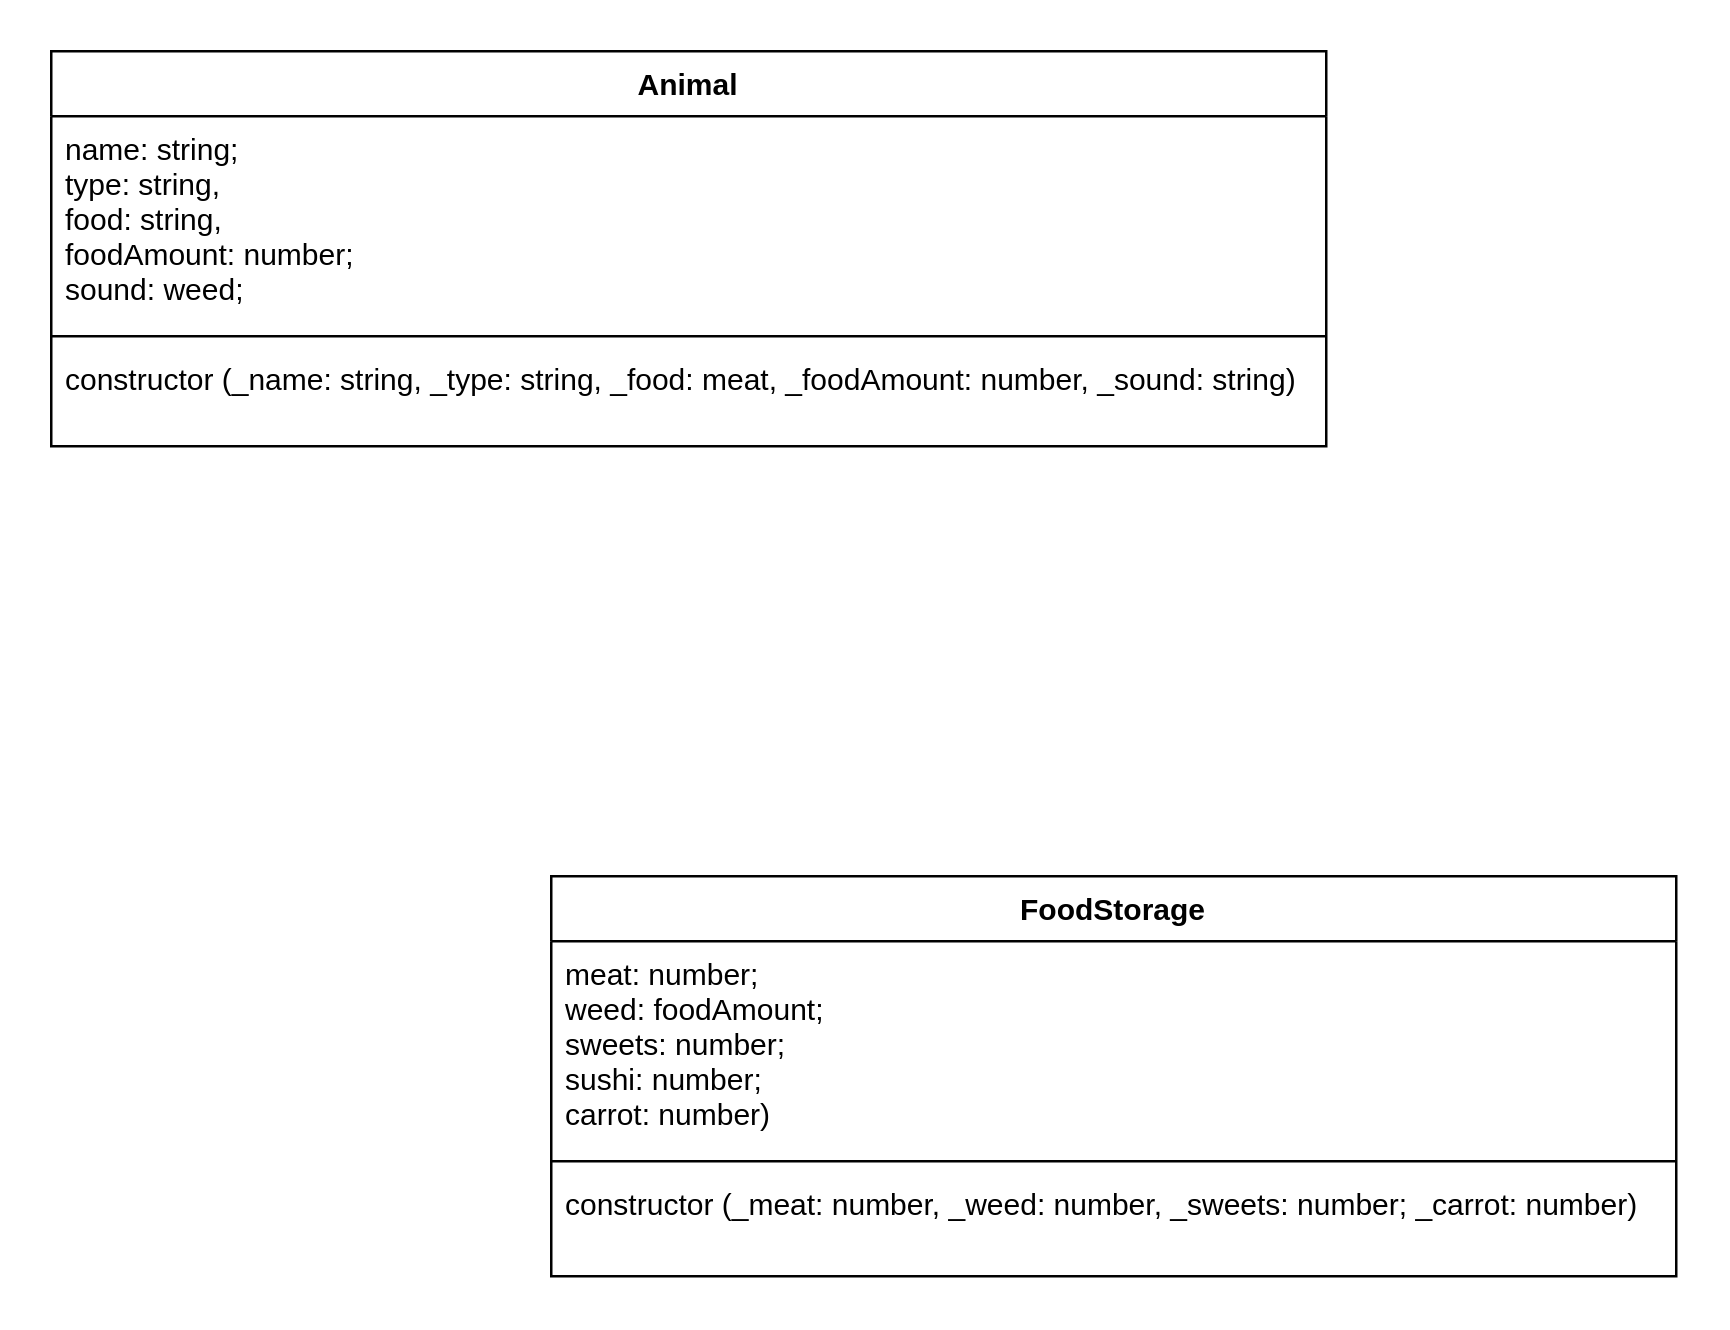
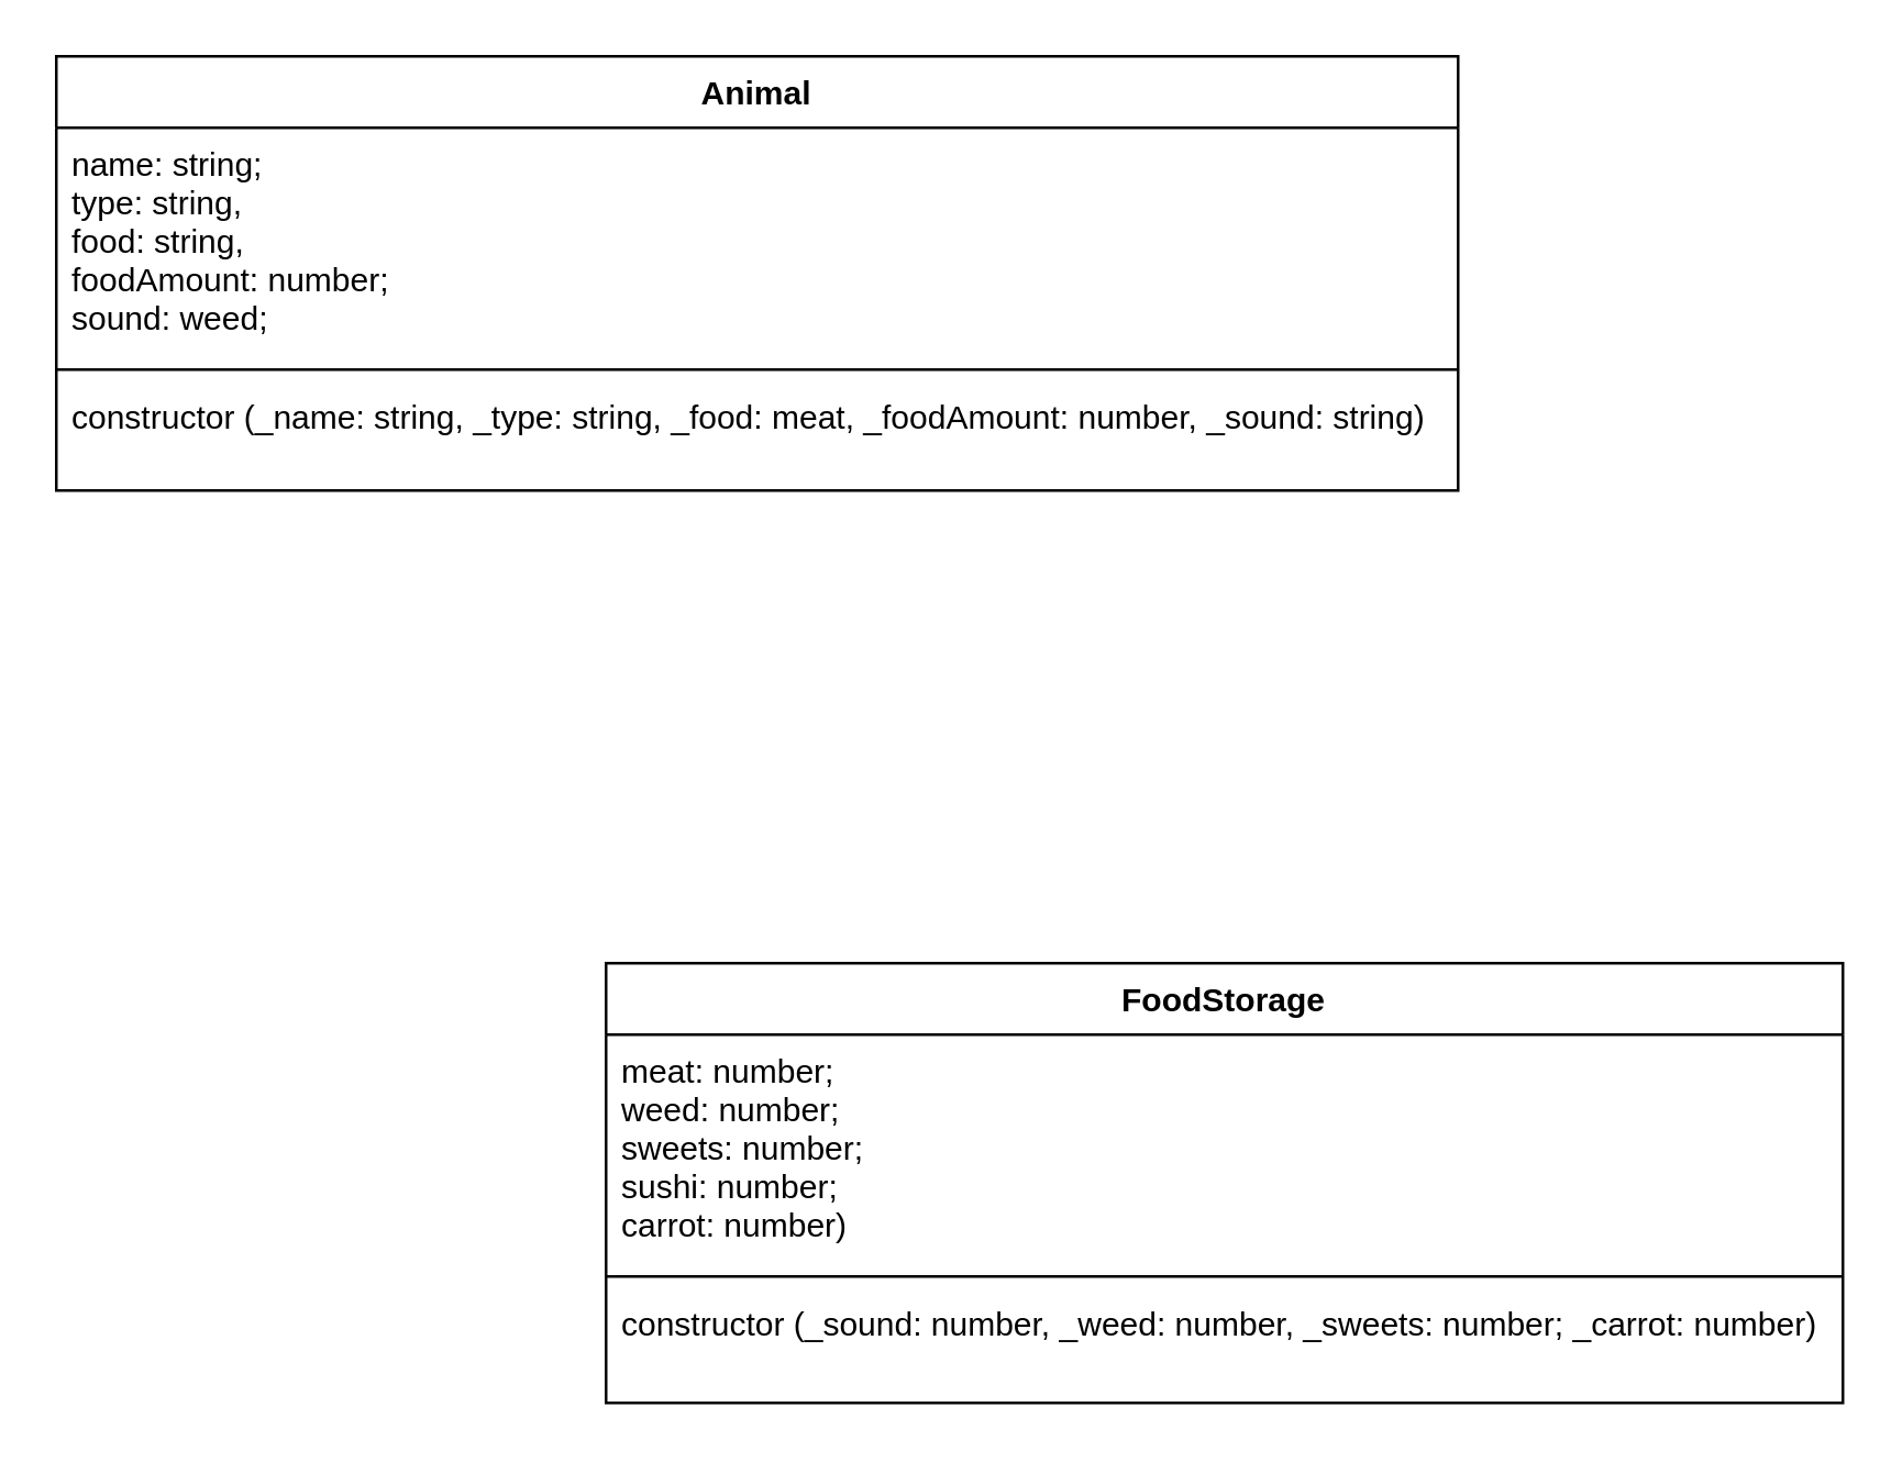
  <mxCell id="0" />
  <mxCell id="1" parent="0" />
  <mxCell id="2" value="Animal" style="swimlane;fontStyle=1;align=center;verticalAlign=top;childLayout=stackLayout;horizontal=1;startSize=26;horizontalStack=0;resizeParent=1;resizeParentMax=0;resizeLast=0;collapsible=1;marginBottom=0;" parent="1" vertex="1"><mxGeometry x="20" y="20" width="510" height="158" as="geometry" /></mxCell>
  <mxCell id="3" value="name: string;&#10;type: string,&#10;food: string,&#10;foodAmount: number;&#10;sound: weed;" style="text;strokeColor=none;fillColor=none;align=left;verticalAlign=top;spacingLeft=4;spacingRight=4;overflow=hidden;rotatable=0;points=[[0,0.5],[1,0.5]];portConstraint=eastwest;" parent="2" vertex="1"><mxGeometry y="26" width="510" height="84" as="geometry" /></mxCell>
  <mxCell id="4" value="" style="line;strokeWidth=1;fillColor=none;align=left;verticalAlign=middle;spacingTop=-1;spacingLeft=3;spacingRight=3;rotatable=0;labelPosition=right;points=[];portConstraint=eastwest;" parent="2" vertex="1"><mxGeometry y="110" width="510" height="8" as="geometry" /></mxCell>
  <mxCell id="5" value="constructor (_name: string, _type: string, _food: meat, _foodAmount: number, _sound: string)" style="text;strokeColor=none;fillColor=none;align=left;verticalAlign=top;spacingLeft=4;spacingRight=4;overflow=hidden;rotatable=0;points=[[0,0.5],[1,0.5]];portConstraint=eastwest;" parent="2" vertex="1"><mxGeometry y="118" width="510" height="40" as="geometry" /></mxCell>
  <mxCell id="6" value="FoodStorage" style="swimlane;fontStyle=1;align=center;verticalAlign=top;childLayout=stackLayout;horizontal=1;startSize=26;horizontalStack=0;resizeParent=1;resizeParentMax=0;resizeLast=0;collapsible=1;marginBottom=0;" vertex="1" parent="1"><mxGeometry x="220" y="350" width="450" height="160" as="geometry" /></mxCell>
- <mxCell id="7" value="meat: number;&#10;weed: foodAmount;&#10;sweets: number; &#10;sushi: number;&#10;carrot: number)" style="text;strokeColor=none;fillColor=none;align=left;verticalAlign=top;spacingLeft=4;spacingRight=4;overflow=hidden;rotatable=0;points=[[0,0.5],[1,0.5]];portConstraint=eastwest;" vertex="1" parent="6"><mxGeometry y="26" width="450" height="84" as="geometry" /></mxCell>
+ <mxCell id="7" value="meat: number;&#10;weed: number;&#10;sweets: number; &#10;sushi: number;&#10;carrot: number)" style="text;strokeColor=none;fillColor=none;align=left;verticalAlign=top;spacingLeft=4;spacingRight=4;overflow=hidden;rotatable=0;points=[[0,0.5],[1,0.5]];portConstraint=eastwest;" vertex="1" parent="6"><mxGeometry y="26" width="450" height="84" as="geometry" /></mxCell>
  <mxCell id="8" value="" style="line;strokeWidth=1;fillColor=none;align=left;verticalAlign=middle;spacingTop=-1;spacingLeft=3;spacingRight=3;rotatable=0;labelPosition=right;points=[];portConstraint=eastwest;" vertex="1" parent="6"><mxGeometry y="110" width="450" height="8" as="geometry" /></mxCell>
- <mxCell id="9" value="constructor (_meat: number, _weed: number, _sweets: number; _carrot: number)" style="text;strokeColor=none;fillColor=none;align=left;verticalAlign=top;spacingLeft=4;spacingRight=4;overflow=hidden;rotatable=0;points=[[0,0.5],[1,0.5]];portConstraint=eastwest;" vertex="1" parent="6"><mxGeometry y="118" width="450" height="42" as="geometry" /></mxCell>
+ <mxCell id="9" value="constructor (_sound: number, _weed: number, _sweets: number; _carrot: number)" style="text;strokeColor=none;fillColor=none;align=left;verticalAlign=top;spacingLeft=4;spacingRight=4;overflow=hidden;rotatable=0;points=[[0,0.5],[1,0.5]];portConstraint=eastwest;" vertex="1" parent="6"><mxGeometry y="118" width="450" height="42" as="geometry" /></mxCell>
